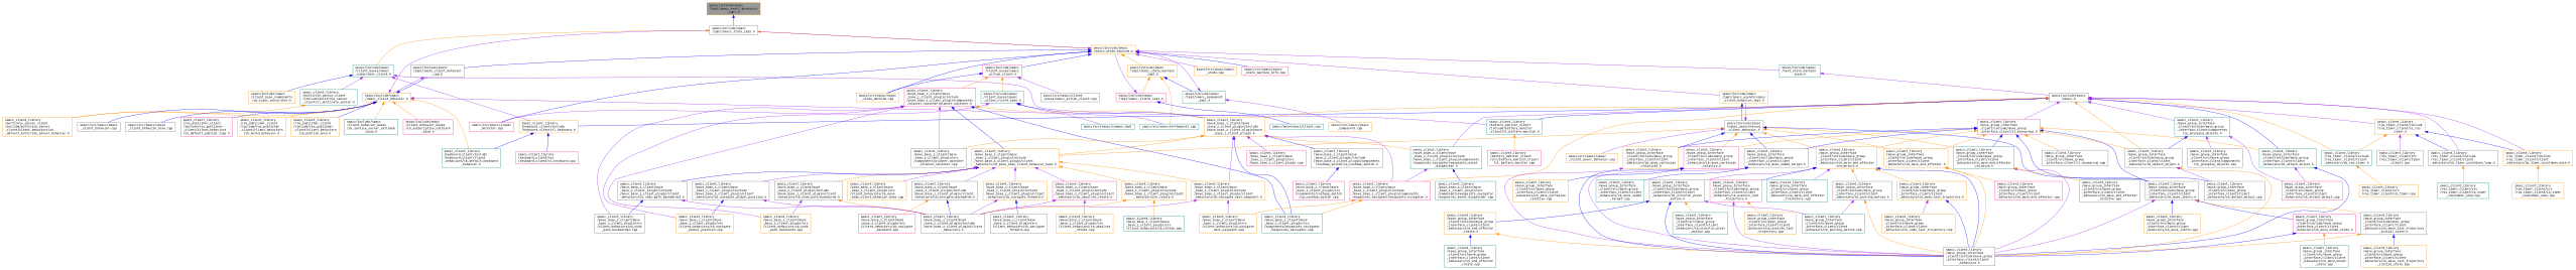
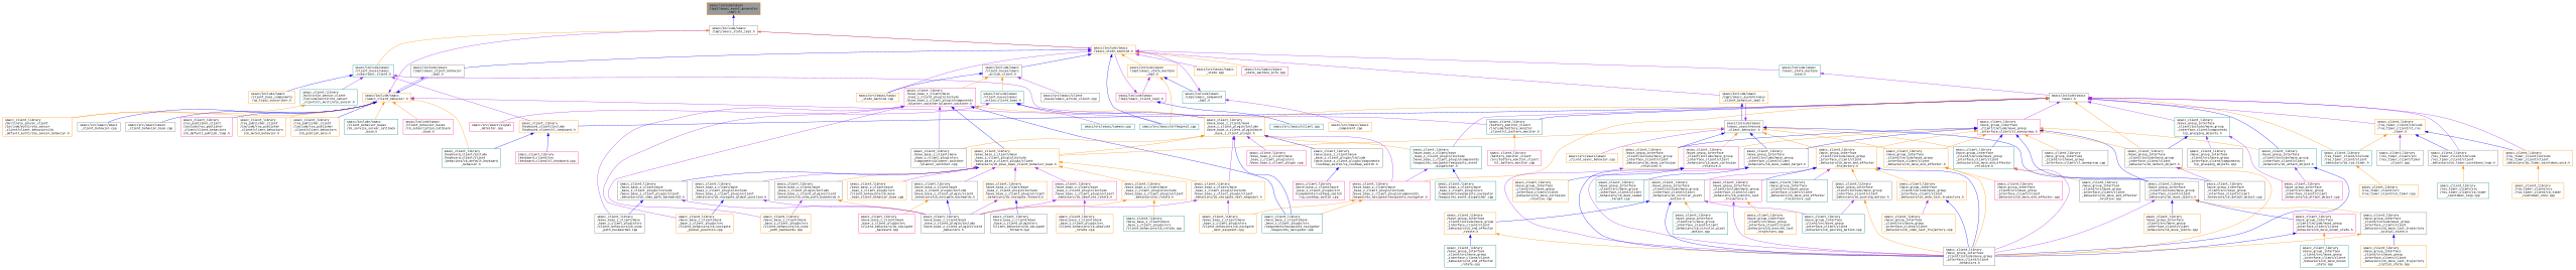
  digraph {
    fontname="JetBrains Mono"
    node [color=darkorange fillcolor=white fontname="JetBrains Mono" fontsize=10 shape=box style=filled]
    edge [color=purple dir=back fontname="JetBrains Mono" fontsize=10 labelfontname=Helvetica labelfontsize=10 style=solid]
    n1 [fillcolor=grey60 fontcolor=black height=0.2 label="smacc/include/smacc\l/impl/smacc_event_generator\l_impl.h" width=0.4]
    n2 [color=gray40 height=0.2 label="smacc/include/smacc\l/impl/smacc_state_impl.h" width=0.4]
    n3 [color=teal height=0.2 label="smacc/include/smacc\l/client_bases/smacc\l_subscriber_client.h" width=0.4]
    n4 [height=0.2 label="smacc/include/smacc\l/smacc_state_machine.h" width=0.4]
    n5 [height=0.2 label="smacc/include/smacc\l/client_base_components\l/cp_topic_subscriber.h" width=0.4]
    n6 [color=teal height=0.2 label="smacc_client_library\l/battery_monitor_client\l/include/battery_monitor\l_client/cl_battery_monitor.h" width=0.4]
    n7 [height=0.2 label="smacc_client_library\l/keyboard_client/include\l/keyboard_client/cl_keyboard.h" width=0.4]
    n8 [color=teal height=0.2 label="smacc_client_library\l/multirole_sensor_client\l/include/multirole_sensor\l_client/cl_multirole_sensor.h" width=0.4]
-   n9 [color=deeppink height=0.2 label="smacc/include/smacc\l/client_bases/smacc\l_action_client.h" width=0.4]
+   n9 [color=gray40 height=0.2 label="smacc/include/smacc\l/client_bases/smacc\l_action_client.h" width=0.4]
    n10 [color=deeppink height=0.2 label="smacc/src/smacc/signal\l_detector.cpp" width=0.4]
    n11 [height=0.2 label="smacc/src/smacc/smacc\l_state_machine.cpp" width=0.4]
    n12 [height=0.2 label="smacc/include/smacc\l/impl/smacc_asynchronous\l_client_behavior_impl.h" width=0.4]
-   n13 [color=gray40 height=0.2 label="smacc/include/smacc\l/impl/smacc_client_behavior\l_cpp.h" width=0.4]
+   n13 [color=gray40 height=0.2 label="smacc/include/smacc\l/impl/smacc_client_behavior\l_impl.h" width=0.4]
    n14 [height=0.2 label="smacc/include/smacc\l/impl/smacc_state_machine\l_impl.h" width=0.4]
-   n15 [color=teal height=0.2 label="smacc/include/smacc\l/next_state_machine\l_base.h" width=0.4]
+   n15 [color=teal height=0.2 label="smacc/include/smacc\l/smacc_state_machine\l_base.h" width=0.4]
    n16 [height=0.2 label="smacc/src/smacc/smacc\l_state.cpp" width=0.4]
    n17 [color=deeppink height=0.2 label="smacc/src/smacc/smacc\l_state_machine_info.cpp" width=0.4]
    n18 [color=deeppink height=0.2 label="smacc_client_library\l/battery_monitor_client\l/src/battery_monitor_client\l/cl_battery_monitor.cpp" width=0.4]
    n19 [color=teal height=0.2 label="smacc_client_library\l/keyboard_client/include\l/keyboard_client/client\l_behaviors/cb_default_keyboard\l_behavior.h" width=0.4]
    n20 [color=deeppink height=0.2 label="smacc_client_library\l/keyboard_client/src\l/keyboard_client/cl_keyboard.cpp" width=0.4]
    n21 [height=0.2 label="smacc_client_library\l/multirole_sensor_client\l/include/multirole_sensor\l_client/client_behaviors/cb\l_default_multirole_sensor_behavior.h" width=0.4]
    n22 [color=teal height=0.2 label="smacc/include/smacc\l/client_bases/smacc\l_action_client_base.h" width=0.4]
    n23 [color=gray40 height=0.2 label="smacc/src/smacc/client\l_bases/smacc_action_client.cpp" width=0.4]
    n24 [color=deeppink height=0.2 label="smacc_client_library\l/move_base_z_client/move\l_base_z_client_plugin/include\l/move_base_z_client_plugin/components\l/planner_switcher/planner_switcher.h" width=0.4]
    n25 [color=gray40 height=0.2 label="smacc/include/smacc\l/smacc_asynchronous\l_client_behavior.h" width=0.4]
    n26 [height=0.2 label="smacc/include/smacc\l/smacc_client_behavior.h" width=0.4]
    n27 [color=teal height=0.2 label="smacc/src/smacc/orthogonal.cpp" width=0.4]
    n28 [color=deeppink height=0.2 label="smacc/include/smacc\l/impl/smacc_client_impl.h" width=0.4]
    n29 [color=teal height=0.2 label="smacc/include/smacc\l/impl/smacc_component\l_impl.h" width=0.4]
    n30 [color=gray40 height=0.2 label="smacc/include/smacc\l/smacc.h" width=0.4]
-   n31 [color=teal height=0.2 label="smacc/src/smacc/common.impl" width=0.4]
+   n31 [color=teal height=0.2 label="smacc/src/smacc/common.cpp" width=0.4]
    n32 [height=0.2 label="smacc_client_library\l/move_base_z_client/move\l_base_z_client_plugin/include\l/move_base_z_client_plugin/move\l_base_z_client_plugin.h" width=0.4]
    n33 [height=0.2 label="smacc_client_library\l/move_base_z_client/move\l_base_z_client_plugin/include\l/move_base_z_client_plugin/client\l_behaviors/cb_move_base_client_behavior_base.h" width=0.4]
    n34 [color=teal height=0.2 label="smacc_client_library\l/move_base_z_client/move\l_base_z_client_plugin/src\l/components/waypoints_navigator\l/waypoints_navigator.cpp" width=0.4]
    n35 [color=gray40 height=0.2 label="smacc_client_library\l/move_base_z_client/move\l_base_z_client_plugin/src\l/components/planner_switcher\l/planner_switcher.cpp" width=0.4]
    n36 [height=0.2 label="smacc_client_library\l/move_base_z_client/move\l_base_z_client_plugin/src\l/client_behaviors/cb_navigate\l_global_position.cpp" width=0.4]
    n37 [height=0.2 label="smacc_client_library\l/move_base_z_client/move\l_base_z_client_plugin/src\l/client_behaviors/cb_undo\l_path_backwards.cpp" width=0.4]
    n38 [color=gray40 height=0.2 label="smacc_client_library\l/move_base_z_client/move\l_base_z_client_plugin/src\l/client_behaviors/cb_undo\l_path_backwards2.cpp" width=0.4]
    n39 [height=0.2 label="smacc_client_library\l/move_base_z_client/move\l_base_z_client_plugin/include\l/move_base_z_client_plugin/client\l_behaviors/cb_navigate_next_waypoint.h" width=0.4]
    n40 [color=gray40 height=0.2 label="smacc_client_library\l/move_base_z_client/move\l_base_z_client_plugin/include\l/move_base_z_client_plugin/components\l/costmap_switch/cp_costmap_switch.h" width=0.4]
    n41 [color=teal height=0.2 label="smacc_client_library\l/move_base_z_client/move\l_base_z_client_plugin/include\l/move_base_z_client_plugin/components\l/waypoints_navigator/waypoints_event\l_dispatcher.h" width=0.4]
    n42 [color=deeppink height=0.2 label="smacc_client_library\l/move_base_z_client/move\l_base_z_client_plugin/include\l/move_base_z_client_plugin/components\l/waypoints_navigator/waypoints_navigator.h" width=0.4]
    n43 [color=deeppink height=0.2 label="smacc_client_library\l/move_base_z_client/move\l_base_z_client_plugin/src\l/move_base_z_client_plugin.cpp" width=0.4]
    n44 [color=deeppink height=0.2 label="smacc_client_library\l/move_base_z_client/move\l_base_z_client_plugin/include\l/move_base_z_client_plugin/client\l_behaviors/cb_absolute_rotate.h" width=0.4]
    n45 [color=gray40 height=0.2 label="smacc_client_library\l/move_base_z_client/move\l_base_z_client_plugin/include\l/move_base_z_client_plugin/client\l_behaviors/cb_navigate_backwards.h" width=0.4]
    n46 [height=0.2 label="smacc_client_library\l/move_base_z_client/move\l_base_z_client_plugin/include\l/move_base_z_client_plugin/client\l_behaviors/cb_navigate_forward.h" width=0.4]
    n47 [color=gray40 height=0.2 label="smacc_client_library\l/move_base_z_client/move\l_base_z_client_plugin/include\l/move_base_z_client_plugin/client\l_behaviors/cb_navigate_global_position.h" width=0.4]
    n48 [height=0.2 label="smacc_client_library\l/move_base_z_client/move\l_base_z_client_plugin/include\l/move_base_z_client_plugin/client\l_behaviors/cb_rotate.h" width=0.4]
    n49 [color=gray40 height=0.2 label="smacc_client_library\l/move_base_z_client/move\l_base_z_client_plugin/include\l/move_base_z_client_plugin/client\l_behaviors/cb_undo_path_backwards.h" width=0.4]
    n50 [color=gray40 height=0.2 label="smacc_client_library\l/move_base_z_client/move\l_base_z_client_plugin/include\l/move_base_z_client_plugin/client\l_behaviors/cb_undo_path_backwards2.h" width=0.4]
    n51 [height=0.2 label="smacc_client_library\l/move_base_z_client/move\l_base_z_client_plugin/src\l/client_behaviors/cb_move\l_base_client_behavior_base.cpp" width=0.4]
    n52 [color=gray40 height=0.2 label="smacc_client_library\l/move_base_z_client/move\l_base_z_client_plugin/include\l/move_base_z_client_plugin/client\l_behaviors.h" width=0.4]
    n53 [height=0.2 label="smacc_client_library\l/move_base_z_client/move\l_base_z_client_plugin/src\l/client_behaviors/cb_navigate\l_next_waypoint.cpp" width=0.4]
    n54 [color=deeppink height=0.2 label="smacc_client_library\l/move_base_z_client/move\l_base_z_client_plugin/src\l/components/costmap_switch\l/cp_costmap_switch.cpp" width=0.4]
    n55 [color=teal height=0.2 label="smacc_client_library\l/move_base_z_client/move\l_base_z_client_plugin/src\l/components/waypoints_navigator\l/waypoints_event_dispatcher.cpp" width=0.4]
    n56 [height=0.2 label="smacc_client_library\l/move_base_z_client/move\l_base_z_client_plugin/src\l/client_behaviors/cb_absolute\l_rotate.cpp" width=0.4]
    n57 [color=deeppink height=0.2 label="smacc_client_library\l/move_base_z_client/move\l_base_z_client_plugin/src\l/client_behaviors/cb_navigate\l_backward.cpp" width=0.4]
    n58 [color=gray40 height=0.2 label="smacc_client_library\l/move_base_z_client/move\l_base_z_client_plugin/src\l/client_behaviors/cb_navigate\l_forward.cpp" width=0.4]
    n59 [color=teal height=0.2 label="smacc_client_library\l/move_base_z_client/move\l_base_z_client_plugin/src\l/client_behaviors/cb_rotate.cpp" width=0.4]
    n60 [height=0.2 label="smacc/src/smacc/smacc\l_client_async_behavior.cpp" width=0.4]
    n61 [color=deeppink height=0.2 label="smacc_client_library\l/move_group_interface\l_client/include/move_group\l_interface_client/client\l_behaviors/cb_move_cartesian\l_relative.h" width=0.4]
    n62 [height=0.2 label="smacc_client_library\l/move_group_interface\l_client/include/move_group\l_interface_client/client\l_behaviors/cb_move_cartesian\l_relative2.h" width=0.4]
    n63 [height=0.2 label="smacc_client_library\l/move_group_interface\l_client/include/move_group\l_interface_client/client\l_behaviors/cb_move_end_effector.h" width=0.4]
    n64 [color=teal height=0.2 label="smacc_client_library\l/move_group_interface\l_client/include/move_group\l_interface_client/client\l_behaviors/cb_move_end_effector\l_relative.h" width=0.4]
    n65 [height=0.2 label="smacc_client_library\l/move_group_interface\l_client/include/move_group\l_interface_client/client\l_behaviors/cb_move_end_effector\l_trajectory.h" width=0.4]
    n66 [color=gray40 height=0.2 label="smacc_client_library\l/move_group_interface\l_client/include/move_group\l_interface_client/client\l_behaviors/cb_move_joints.h" width=0.4]
    n67 [color=gray40 height=0.2 label="smacc_client_library\l/move_group_interface\l_client/include/move_group\l_interface_client/client\l_behaviors/cb_move_named_target.h" width=0.4]
    n68 [color=gray40 height=0.2 label="smacc_client_library\l/move_group_interface\l_client/include/move_group\l_interface_client/client\l_behaviors.h" width=0.4]
    n69 [height=0.2 label="smacc_client_library\l/move_group_interface\l_client/src/move_group\l_interface_client/client\l_behaviors/cb_move_cartesian\l_relative.cpp" width=0.4]
    n70 [color=deeppink height=0.2 label="smacc_client_library\l/move_group_interface\l_client/src/move_group\l_interface_client/client\l_behaviors/cb_move_end_effector.cpp" width=0.4]
    n71 [color=gray40 height=0.2 label="smacc_client_library\l/move_group_interface\l_client/src/move_group\l_interface_client/client\l_behaviors/cb_move_end_effector\l_relative.cpp" width=0.4]
    n72 [color=gray40 height=0.2 label="smacc_client_library\l/move_group_interface\l_client/include/move_group\l_interface_client/client\l_behaviors/cb_circular_pivot\l_motion.h" width=0.4]
    n73 [color=deeppink height=0.2 label="smacc_client_library\l/move_group_interface\l_client/include/move_group\l_interface_client/client\l_behaviors/cb_execute_last\l_trajectory.h" width=0.4]
    n74 [color=gray40 height=0.2 label="smacc_client_library\l/move_group_interface\l_client/include/move_group\l_interface_client/client\l_behaviors/cb_pouring_motion.h" width=0.4]
    n75 [height=0.2 label="smacc_client_library\l/move_group_interface\l_client/include/move_group\l_interface_client/client\l_behaviors/cb_undo_last_trajectory.h" width=0.4]
    n76 [color=teal height=0.2 label="smacc_client_library\l/move_group_interface\l_client/src/move_group\l_interface_client/client\l_behaviors/cb_move_end_effector\l_trajectory.cpp" width=0.4]
    n77 [color=deeppink height=0.2 label="smacc_client_library\l/move_group_interface\l_client/include/move_group\l_interface_client/client\l_behaviors/cb_move_known_state.h" width=0.4]
    n78 [color=gray40 height=0.2 label="smacc_client_library\l/move_group_interface\l_client/include/move_group\l_interface_client/client\l_behaviors/cb_move_last_trajectory\l_initial_state.h" width=0.4]
    n79 [height=0.2 label="smacc_client_library\l/move_group_interface\l_client/src/move_group\l_interface_client/client\l_behaviors/cb_move_joints.cpp" width=0.4]
    n80 [color=teal height=0.2 label="smacc_client_library\l/move_group_interface\l_client/src/move_group\l_interface_client/client\l_behaviors/cb_move_named\l_target.cpp" width=0.4]
    n81 [height=0.2 label="smacc_client_library\l/move_group_interface\l_client/include/move_group\l_interface_client/client\l_behaviors/cb_end_effector\l_rotate.h" width=0.4]
    n82 [color=teal height=0.2 label="smacc_client_library\l/move_group_interface\l_client/src/move_group\l_interface_client/client\l_behaviors/cb_circular_pivot\l_motion.cpp" width=0.4]
    n83 [color=teal height=0.2 label="smacc_client_library\l/move_group_interface\l_client/src/move_group\l_interface_client/client\l_behaviors/cb_pouring_motion.cpp" width=0.4]
    n84 [height=0.2 label="smacc_client_library\l/move_group_interface\l_client/src/move_group\l_interface_client/client\l_behaviors/cb_execute_last\l_trajectory.cpp" width=0.4]
    n85 [height=0.2 label="smacc_client_library\l/move_group_interface\l_client/src/move_group\l_interface_client/client\l_behaviors/cb_undo_last_trajectory.cpp" width=0.4]
    n86 [color=teal height=0.2 label="smacc_client_library\l/move_group_interface\l_client/src/move_group\l_interface_client/client\l_behaviors/cb_end_effector\l_rotate.cpp" width=0.4]
    n87 [color=teal height=0.2 label="smacc_client_library\l/move_group_interface\l_client/src/move_group\l_interface_client/client\l_behaviors/cb_move_known\l_state.cpp" width=0.4]
    n88 [height=0.2 label="smacc_client_library\l/move_group_interface\l_client/src/move_group\l_interface_client/client\l_behaviors/cb_move_last_trajectory\l_initial_state.cpp" width=0.4]
    n89 [color=teal height=0.2 label="smacc/include/smacc\l/client_behavior_bases\l/cb_service_server_callback\l_base.h" width=0.4]
    n90 [color=deeppink height=0.2 label="smacc/include/smacc\l/client_behavior_bases\l/cb_subscription_callback\l_base.h" width=0.4]
    n91 [color=gray40 height=0.2 label="smacc/src/smacc/smacc\l_client_behavior.cpp" width=0.4]
    n92 [color=gray40 height=0.2 label="smacc/src/smacc/smacc\l_client_behavior_base.cpp" width=0.4]
    n93 [color=deeppink height=0.2 label="smacc_client_library\l/ros_publisher_client\l/include/ros_publisher\l_client/client_behaviors\l/cb_default_publish_loop.h" width=0.4]
    n94 [height=0.2 label="smacc_client_library\l/ros_publisher_client\l/include/ros_publisher\l_client/client_behaviors\l/cb_muted_behavior.h" width=0.4]
    n95 [height=0.2 label="smacc_client_library\l/ros_publisher_client\l/include/ros_publisher\l_client/client_behaviors\l/cb_publish_once.h" width=0.4]
-   n96 [color=teal height=0.2 label="smacc/move/smacc/client.cpp" width=0.4]
+   n96 [color=teal height=0.2 label="smacc/src/smacc/client.cpp" width=0.4]
    n97 [height=0.2 label="smacc/src/smacc/smacc\l_component.cpp" width=0.4]
    n98 [color=deeppink height=0.2 label="smacc_client_library\l/move_group_interface\l_client/include/move_group\l_interface_client/cl_movegroup.h" width=0.4]
    n99 [color=teal height=0.2 label="smacc_client_library\l/move_group_interface\l_client/include/move_group\l_interface_client/client\l_behaviors/cb_attach_object.h" width=0.4]
    n100 [color=gray40 height=0.2 label="smacc_client_library\l/move_group_interface\l_client/include/move_group\l_interface_client/client\l_behaviors/cb_detach_object.h" width=0.4]
    n101 [color=teal height=0.2 label="smacc_client_library\l/move_group_interface\l_client/include/move_group\l_interface_client/components\l/cp_grasping_objects.h" width=0.4]
    n102 [height=0.2 label="smacc_client_library\l/ros_timer_client/include\l/ros_timer_client/cl_ros\l_timer.h" width=0.4]
    n103 [color=teal height=0.2 label="smacc_client_library\l/ros_timer_client/include\l/ros_timer_client/client\l_behaviors/cb_ros_timer.h" width=0.4]
    n104 [color=gray40 height=0.2 label="smacc_client_library\l/ros_timer_client/include\l/ros_timer_client/client\l_behaviors/cb_timer_countdown_loop.h" width=0.4]
    n105 [height=0.2 label="smacc_client_library\l/ros_timer_client/include\l/ros_timer_client/client\l_behaviors/cb_timer_countdown_once.h" width=0.4]
    n106 [color=gray40 height=0.2 label="smacc_client_library\l/move_group_interface\l_client/src/move_group\l_interface_client/client\l_behaviors/cb_detach_object.cpp" width=0.4]
    n107 [color=gray40 height=0.2 label="smacc_client_library\l/move_group_interface\l_client/src/move_group\l_interface_client/cl_movegroup.cpp" width=0.4]
    n108 [color=deeppink height=0.2 label="smacc_client_library\l/move_group_interface\l_client/src/move_group\l_interface_client/client\l_behaviors/cb_attach_object.cpp" width=0.4]
    n109 [color=gray40 height=0.2 label="smacc_client_library\l/move_group_interface\l_client/src/move_group\l_interface_client/components\l/cp_grasping_objects.cpp" width=0.4]
    n110 [color=gray40 height=0.2 label="smacc_client_library\l/ros_timer_client/src\l/ros_timer_client/timer\l_client.cpp" width=0.4]
    n111 [height=0.2 label="smacc_client_library\l/ros_timer_client/src\l/ros_timer_client/cb_timer.cpp" width=0.4]
    n112 [color=teal height=0.2 label="smacc_client_library\l/ros_timer_client/src\l/ros_timer_client/cb_timer\l_countdown_loop.cpp" width=0.4]
    n113 [height=0.2 label="smacc_client_library\l/ros_timer_client/src\l/ros_timer_client/cb_timer\l_countdown_once.cpp" width=0.4]
    n1 -> n2 [color=blue]
    n2 -> n3 [color=darkorange]
    n2 -> n4 [color=darkorange]
    n3 -> n5 [color=blue]
    n3 -> n6
    n3 -> n7
    n3 -> n8
    n4 -> n2
    n4 -> n9 [color=blue]
-   n4 -> n10 [color=blue]
-   n4 -> n11 [color=blue]
+   n4 -> n27 [color=blue]
+   n4 -> n11
    n4 -> n12
    n4 -> n13 [color=blue]
    n4 -> n14 [color=darkorange]
    n4 -> n15
    n4 -> n16
-   n4 -> n17 [color=blue]
+   n4 -> n17 [color=darkorange]
    n6 -> n18 [color=darkorange]
    n7 -> n19 [color=blue]
    n7 -> n20 [color=blue]
    n8 -> n21 [color=darkorange]
    n9 -> n11 [color=blue]
    n9 -> n22 [color=darkorange]
    n9 -> n23
    n9 -> n24 [color=darkorange]
    n12 -> n25 [color=blue]
    n13 -> n26
    n14 -> n27 [color=darkorange]
-   n14 -> n28 [color=darkorange]
+   n14 -> n28
    n14 -> n29 [color=blue]
    n15 -> n30
    n22 -> n10
    n22 -> n31
    n22 -> n32 [color=blue]
    n24 -> n32 [color=darkorange]
    n24 -> n33 [color=blue]
    n24 -> n34 [color=blue]
    n24 -> n35
    n24 -> n36
    n24 -> n37
    n24 -> n38
    n25 -> n12
    n25 -> n33 [color=darkorange]
    n25 -> n60
    n25 -> n61 [color=darkorange]
    n25 -> n62 [color=blue]
    n25 -> n63 [color=darkorange]
    n25 -> n64 [color=darkorange]
    n25 -> n65 [color=darkorange]
    n25 -> n66 [color=blue]
    n25 -> n67 [color=blue]
    n26 -> n2
    n26 -> n13 [color=blue]
    n26 -> n19 [color=darkorange]
    n26 -> n21 [color=darkorange]
    n26 -> n27
    n26 -> n89 [color=darkorange]
    n26 -> n90 [color=darkorange]
    n26 -> n91 [color=blue]
    n26 -> n92 [color=blue]
    n26 -> n93 [color=blue]
    n26 -> n94 [color=darkorange]
    n26 -> n95 [color=blue]
    n28 -> n4
    n28 -> n96 [color=blue]
    n29 -> n4
    n29 -> n97
    n30 -> n6 [color=blue]
    n30 -> n7 [color=blue]
    n30 -> n32 [color=darkorange]
    n30 -> n41
    n30 -> n42 [color=darkorange]
    n30 -> n98
    n30 -> n99 [color=blue]
    n30 -> n100 [color=darkorange]
    n30 -> n101
    n30 -> n102
    n30 -> n103 [color=darkorange]
    n30 -> n104
    n30 -> n105
    n32 -> n33 [color=darkorange]
    n32 -> n34 [color=blue]
    n32 -> n35 [color=darkorange]
    n32 -> n39
    n32 -> n40 [color=blue]
    n32 -> n41 [color=darkorange]
    n32 -> n42
    n32 -> n43
    n33 -> n39 [color=darkorange]
    n33 -> n44
    n33 -> n45
    n33 -> n46
    n33 -> n47
    n33 -> n48 [color=darkorange]
    n33 -> n49 [color=darkorange]
    n33 -> n50 [color=blue]
    n33 -> n51
    n39 -> n52
    n39 -> n53
    n40 -> n54 [color=blue]
    n41 -> n42
    n41 -> n55 [color=blue]
    n42 -> n34 [color=darkorange]
    n42 -> n53 [color=darkorange]
    n44 -> n52
    n44 -> n56
    n45 -> n52 [color=blue]
    n45 -> n57 [color=darkorange]
    n46 -> n52
    n46 -> n58 [color=blue]
    n47 -> n36 [color=blue]
    n47 -> n52
    n48 -> n52 [color=darkorange]
    n48 -> n59 [color=darkorange]
    n49 -> n37
    n49 -> n52 [color=darkorange]
    n50 -> n38 [color=blue]
    n50 -> n52
    n61 -> n68 [color=blue]
    n61 -> n69 [color=blue]
    n62 -> n68
    n63 -> n68 [color=darkorange]
    n63 -> n70 [color=darkorange]
    n64 -> n68
    n64 -> n71 [color=darkorange]
    n65 -> n68 [color=blue]
    n65 -> n72
    n65 -> n73 [color=blue]
    n65 -> n74 [color=darkorange]
    n65 -> n75 [color=darkorange]
    n65 -> n76
    n66 -> n68
    n66 -> n77 [color=blue]
    n66 -> n78 [color=darkorange]
    n66 -> n79 [color=blue]
    n67 -> n68
    n67 -> n80 [color=blue]
    n72 -> n68 [color=blue]
    n72 -> n81 [color=blue]
    n72 -> n82 [color=darkorange]
    n72 -> n83
    n73 -> n68
    n73 -> n84 [color=darkorange]
    n74 -> n68 [color=darkorange]
    n74 -> n83
    n75 -> n68 [color=blue]
    n75 -> n85
    n77 -> n68 [color=blue]
    n77 -> n87 [color=darkorange]
    n78 -> n68 [color=darkorange]
    n78 -> n88 [color=blue]
    n81 -> n68 [color=darkorange]
    n81 -> n86 [color=blue]
    n98 -> n61 [color=darkorange]
    n98 -> n62 [color=blue]
    n98 -> n63 [color=darkorange]
    n98 -> n64 [color=blue]
    n98 -> n65 [color=darkorange]
    n98 -> n66 [color=blue]
    n98 -> n67 [color=blue]
    n98 -> n99 [color=darkorange]
    n98 -> n100 [color=darkorange]
    n98 -> n106 [color=blue]
    n98 -> n107 [color=darkorange]
    n99 -> n68 [color=blue]
    n99 -> n108
    n100 -> n68 [color=darkorange]
    n100 -> n106
    n101 -> n100 [color=blue]
    n101 -> n108
    n101 -> n109
    n102 -> n103 [color=darkorange]
    n102 -> n104 [color=blue]
    n102 -> n105 [color=blue]
    n102 -> n110
    n103 -> n111 [color=darkorange]
    n104 -> n112 [color=darkorange]
    n105 -> n113 [color=darkorange]
  }
